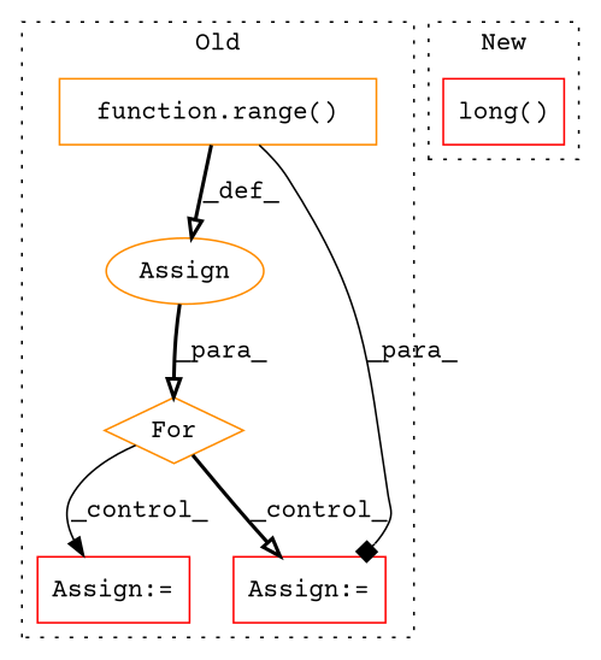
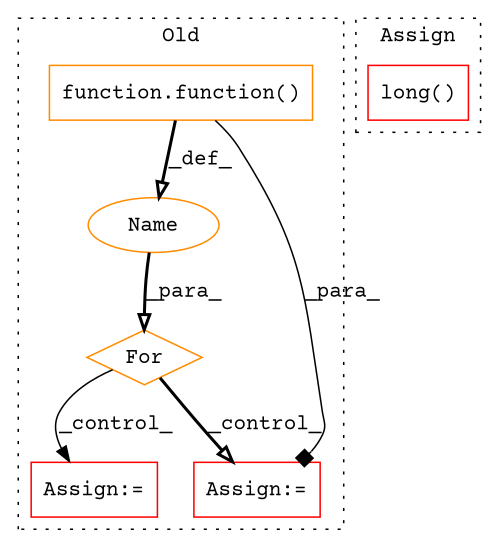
  digraph {
    fontname="Courier Prime"
    node [a=75 color=darkorange fontname="Courier Prime" l=3 shape=box]
    edge [arrowhead=onormal fontname="Courier Prime" style=bold]
-   n1 [l="6,1" label="function.range()" s="11469,11491"]
+   n1 [l="6,1" label="function.function()" s="11469,11491"]
    n2 [a=107 l="4,18" label=For s="11460,11492" shape=diamond]
    n3 [a=68 color=red label="Assign:=" s=12150]
-   n4 [a=87 l=1 label=Assign s=11464 shape=ellipse]
+   n4 [a=87 l=1 label=Name s=11464 shape=ellipse]
    n5 [a=68 color=red label="Assign:=" s=12083]
    n6 [color=red l=34 label="long()" s=11467]
    subgraph cluster_1 {
      label=Old
      style=dotted
      n1
      n2
      n3
      n4
      n5
    }
    subgraph cluster_2 {
-     label=New
+     label=Assign
      style=dotted
      n6
    }
    n1 -> n4 [label=_def_]
    n1 -> n5 [arrowhead=box label=_para_ style=solid]
    n2 -> n3 [arrowhead=normal label=_control_ style=solid]
    n2 -> n5 [label=_control_]
    n4 -> n2 [label=_para_]
  }
